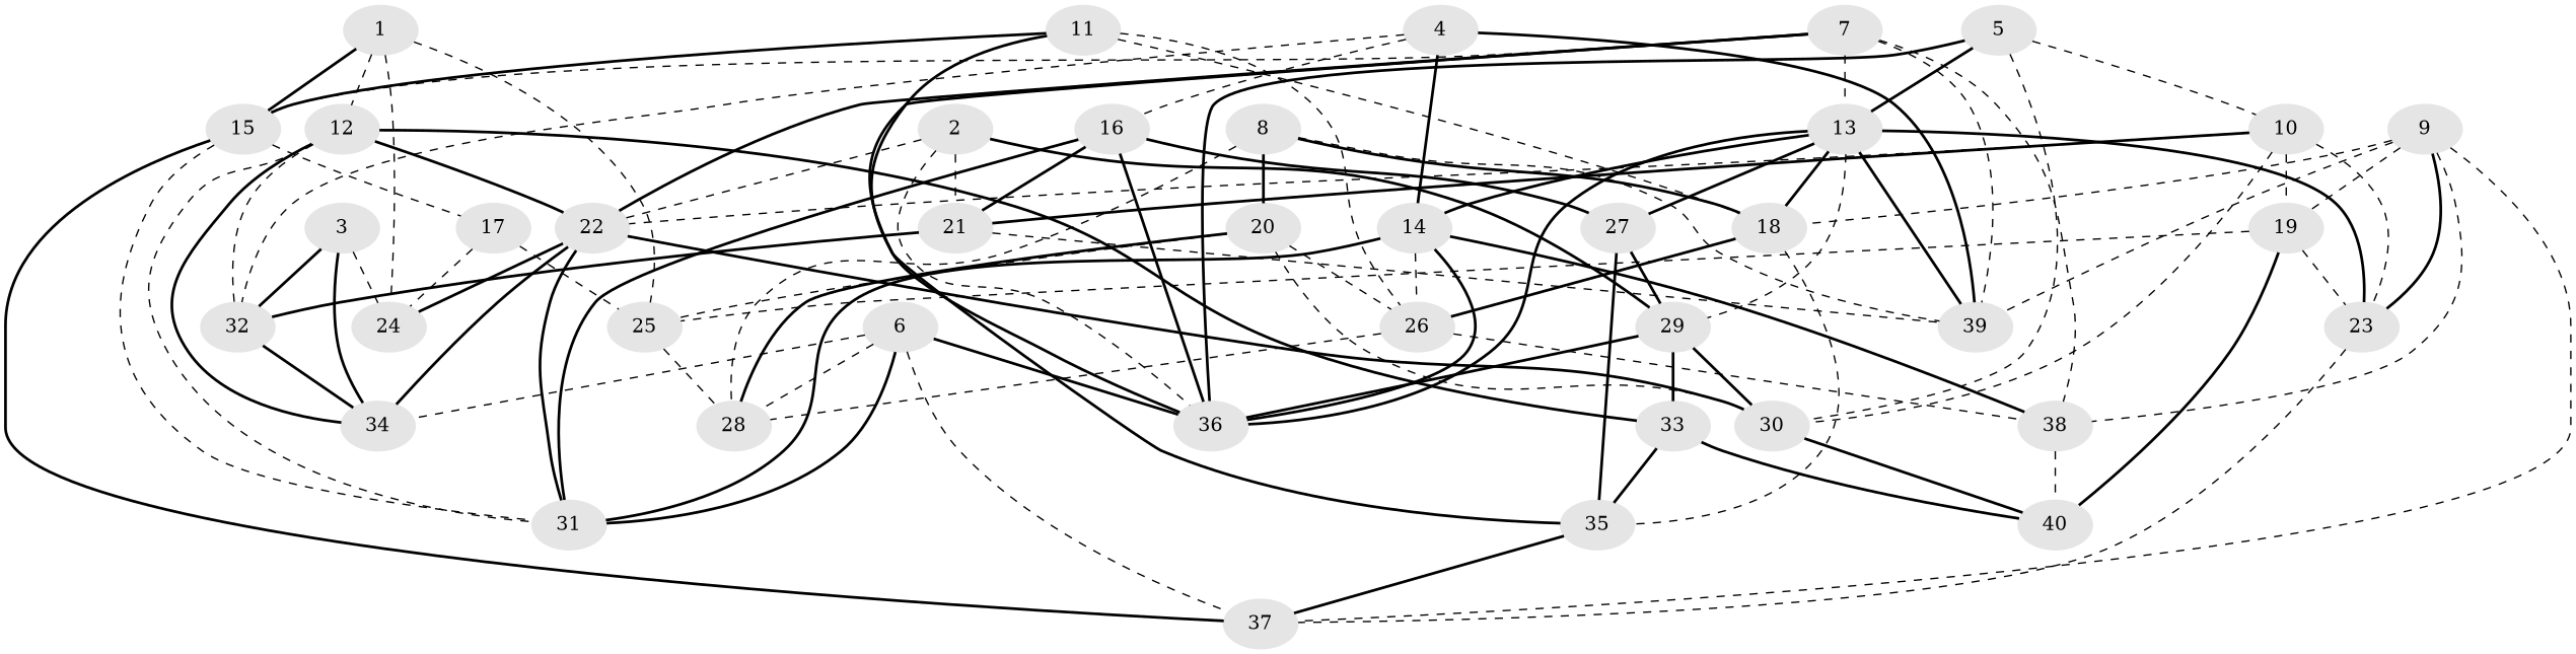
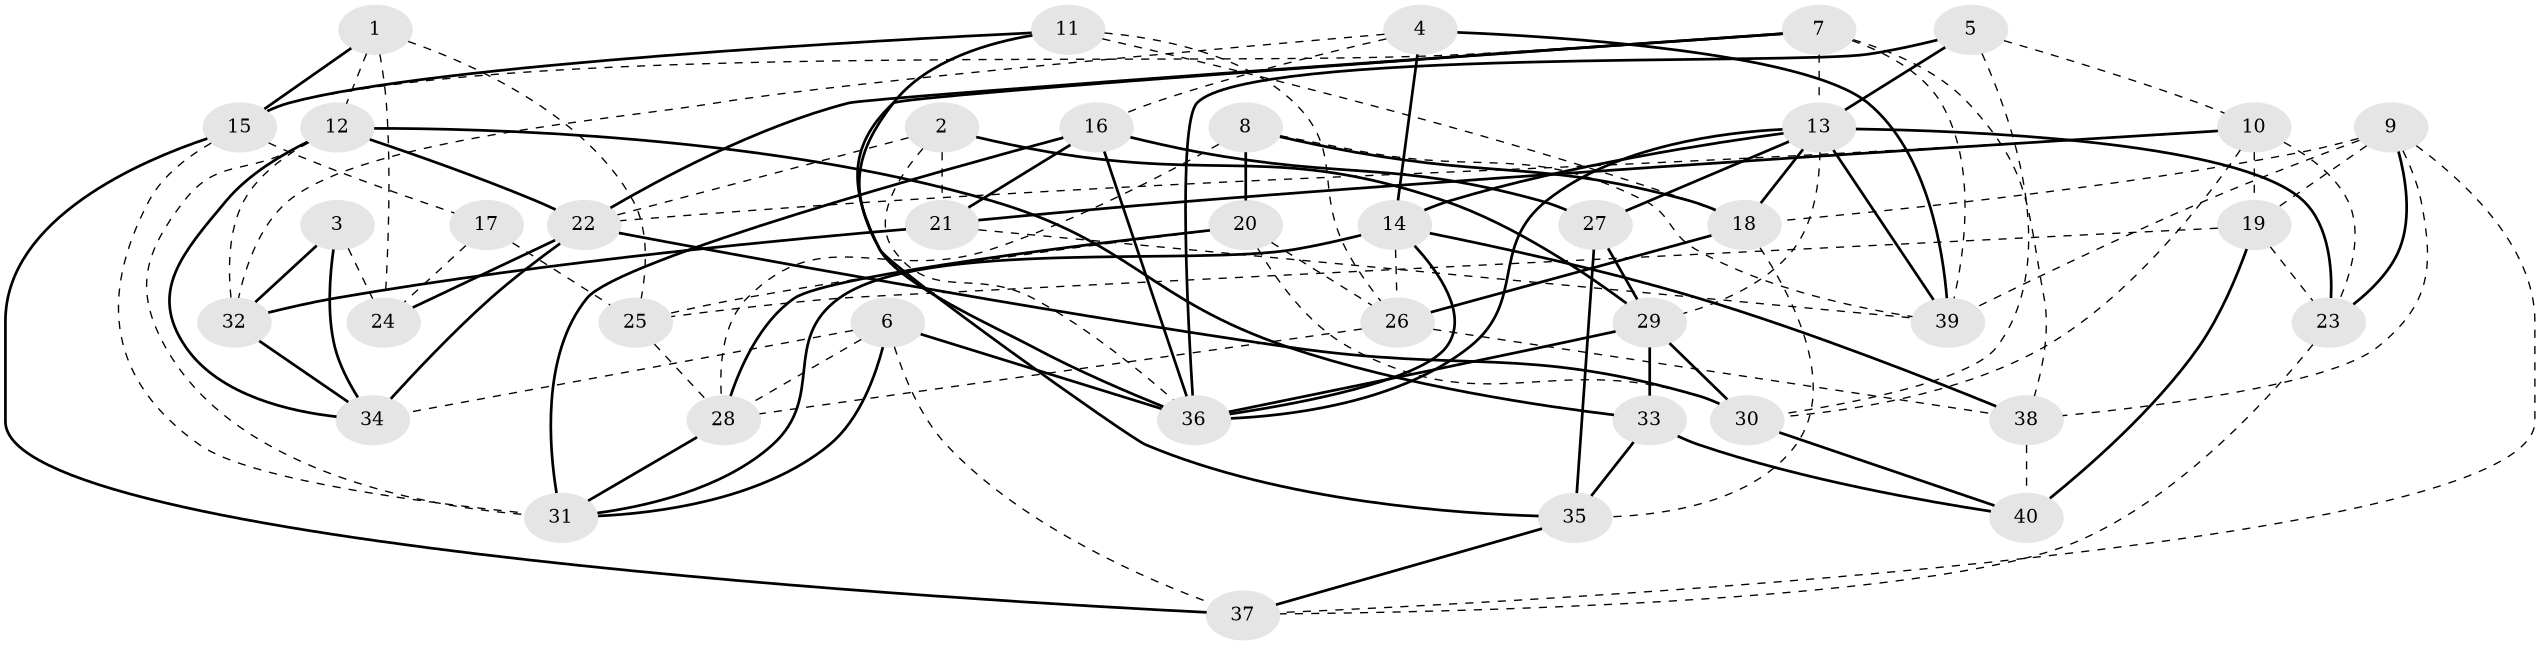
  graph {
    node [color=gray90 style=filled]
    edge [style=bold weight=1.0]
    1
    12
    15
    24
    25
    22
    32
    34
    31
    33
    37
    17
    28
    2
    21
    29
    36
    39
    30
    3
    4
    14
    16
    38
    26
    27
    5
    10
    13
    19
    23
    18
    40
    6
    7
    35
    8
    20
    9
    11
    1 -- 12 [style=dashed]
    1 -- 15
    1 -- 24 [style=dashed]
    1 -- 25 [style=dashed]
    12 -- 22
    12 -- 32 [style=dashed]
    12 -- 34
    12 -- 31 [style=dashed]
    12 -- 33
    15 -- 31 [style=dashed]
    15 -- 37
    15 -- 17 [style=dashed]
    25 -- 28 [style=dashed]
    22 -- 24
    22 -- 34 [weight=2.0]
    22 -- 30
    32 -- 34
    33 -- 40
    33 -- 35
    17 -- 24 [style=dashed weight=2.0]
    17 -- 25 [style=dashed]
-   22 -- 31
+   28 -- 31
    2 -- 22 [style=dashed]
    2 -- 21 [style=dashed]
    2 -- 29
    2 -- 36 [style=dashed]
    21 -- 32 [weight=2.0]
    21 -- 39 [style=dashed]
    29 -- 33
    29 -- 36
    29 -- 30
    30 -- 40
    3 -- 24 [style=dashed weight=2.0]
    3 -- 32
    3 -- 34
    4 -- 32 [style=dashed]
    4 -- 39
    4 -- 14
    4 -- 16 [style=dashed]
    14 -- 31
    14 -- 36
    14 -- 38
    14 -- 26 [style=dashed]
    16 -- 31
    16 -- 21
    16 -- 36
    16 -- 27 [weight=2.0]
    38 -- 40 [style=dashed weight=3.0]
    26 -- 28 [style=dashed]
    26 -- 38 [style=dashed]
    27 -- 29
    27 -- 35 [weight=2.0]
    5 -- 36
    5 -- 30 [style=dashed]
    5 -- 10 [style=dashed]
    5 -- 13
    10 -- 22 [style=dashed]
    10 -- 21
    10 -- 30 [style=dashed]
    10 -- 19 [style=dashed]
    10 -- 23 [style=dashed]
    13 -- 29 [style=dashed]
    13 -- 36
    13 -- 39
    13 -- 14
    13 -- 27
    13 -- 23 [weight=2.0]
    13 -- 18
    19 -- 25 [style=dashed]
    19 -- 23 [style=dashed]
    19 -- 40
    23 -- 37 [style=dashed]
    18 -- 26
    18 -- 35 [style=dashed]
    6 -- 34 [style=dashed]
    6 -- 31
    6 -- 37 [style=dashed weight=2.0]
    6 -- 28 [style=dashed]
    6 -- 36
    7 -- 15 [style=dashed]
    7 -- 22
    7 -- 39 [style=dashed]
    7 -- 38 [style=dashed weight=2.0]
    7 -- 13 [style=dashed]
    7 -- 35
    35 -- 37
    8 -- 28 [style=dashed]
    8 -- 39 [style=dashed]
    8 -- 18
    8 -- 20
    20 -- 25 [style=dashed weight=2.0]
    20 -- 28
    20 -- 30 [style=dashed]
    20 -- 26 [style=dashed]
    9 -- 37 [style=dashed]
    9 -- 39 [style=dashed]
    9 -- 38 [style=dashed]
    9 -- 19 [style=dashed]
    9 -- 23
    9 -- 18 [style=dashed]
    11 -- 15
    11 -- 36
    11 -- 26 [style=dashed]
    11 -- 18 [style=dashed]
  }
